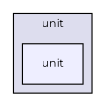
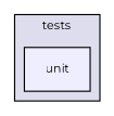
  digraph {
    compound=true
    fontname=Montserrat
    n1 [fillcolor="#eeeeff" fontname=Montserrat fontsize=10 label=unit pencolor=black shape=box style=filled]
    subgraph cluster_1 {
      bgcolor="#ddddee"
      fontsize=10
-     label=unit
+     label=tests
      pencolor=black
      n1
    }
  }
